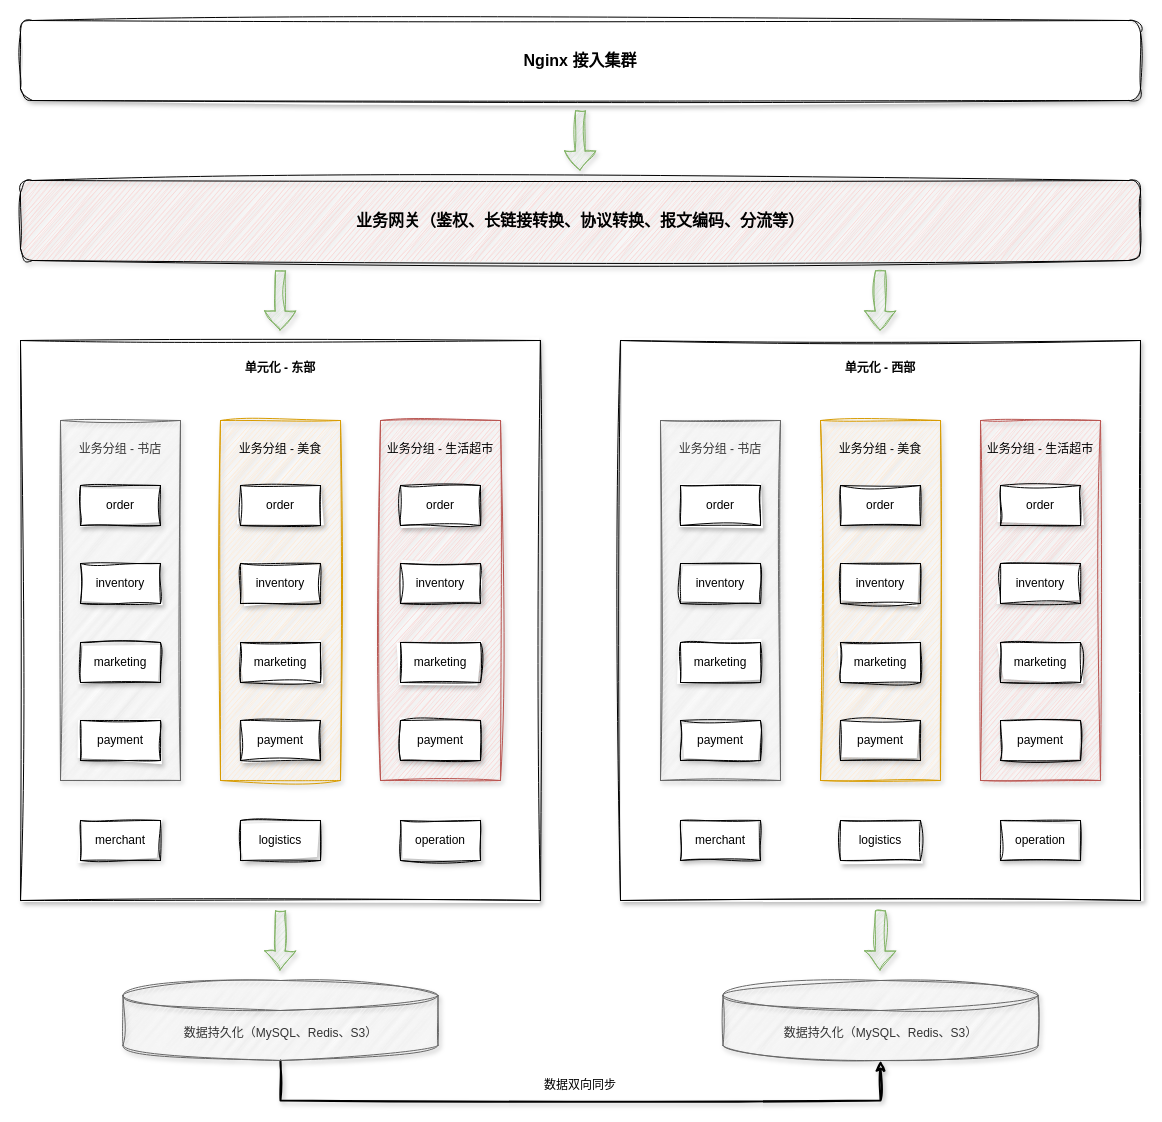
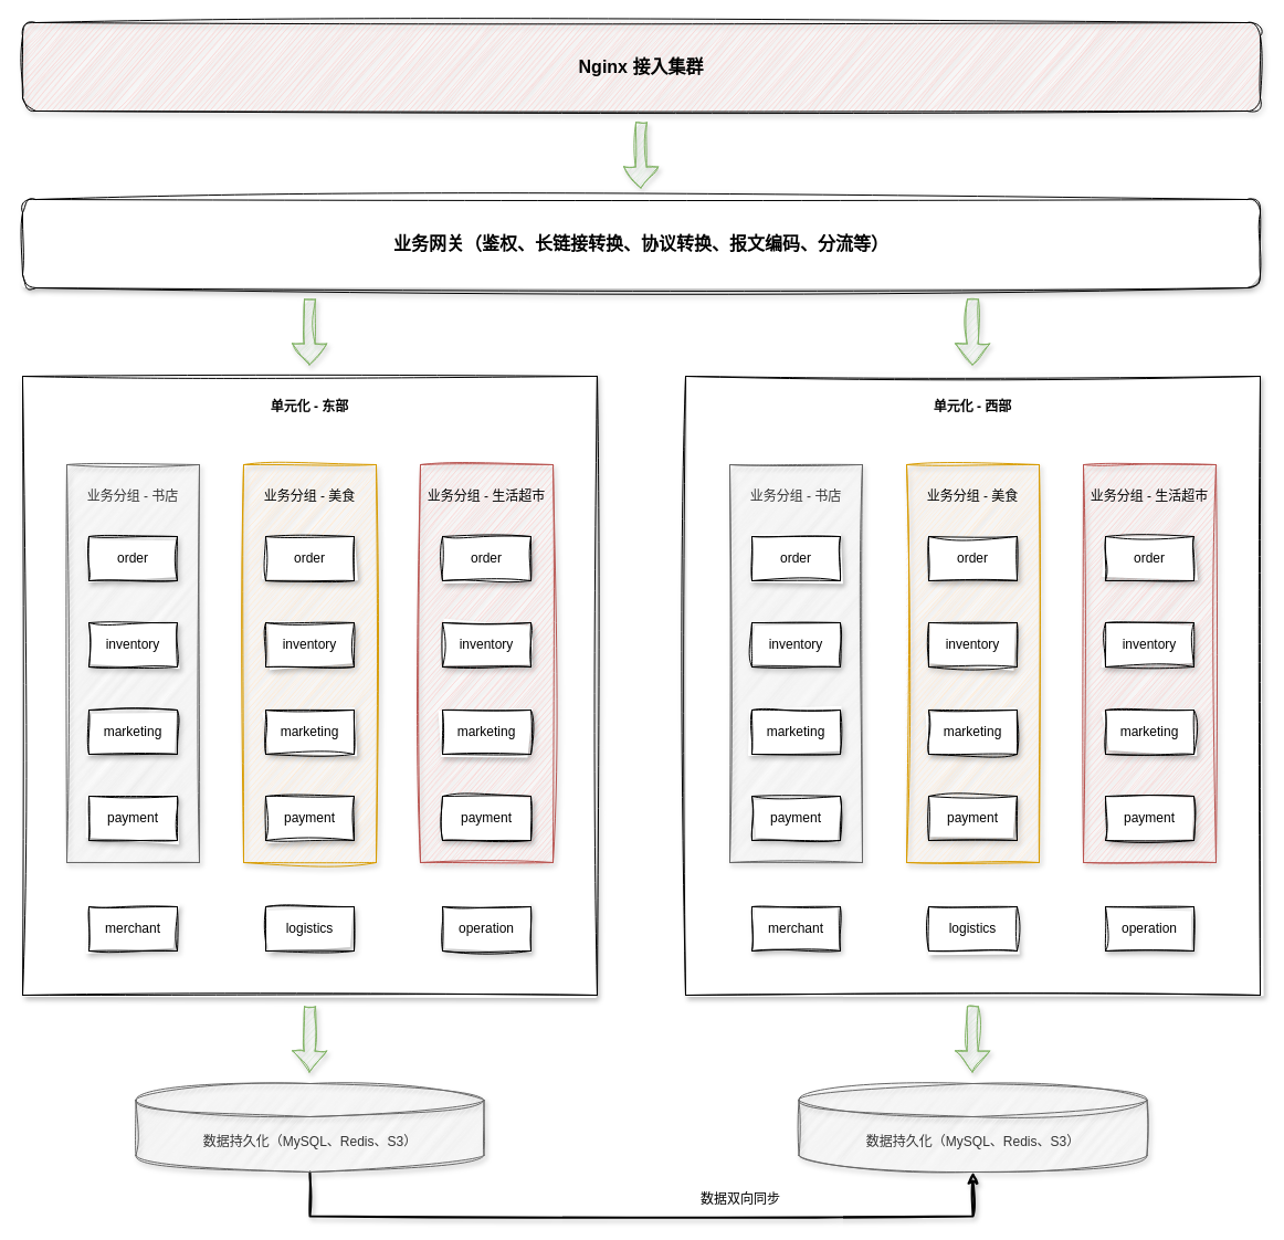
  <mxCell id="0" />
  <mxCell id="1" parent="0" />
- <mxCell id="2" value="&lt;b&gt;&lt;font style=&quot;font-size: 16px;&quot;&gt;Nginx 接入集群&lt;/font&gt;&lt;/b&gt;" style="rounded=1;whiteSpace=wrap;html=1;sketch=1;curveFitting=1;jiggle=2;shadow=1;" parent="1" vertex="1"><mxGeometry x="20" y="20" width="1120" height="80" as="geometry" /></mxCell>
+ <mxCell id="2" value="&lt;b&gt;&lt;font style=&quot;font-size: 16px;&quot;&gt;Nginx 接入集群&lt;/font&gt;&lt;/b&gt;" style="rounded=1;whiteSpace=wrap;html=1;sketch=1;curveFitting=1;jiggle=2;shadow=1;fillColor=#f8cecc;" parent="1" vertex="1"><mxGeometry x="20" y="20" width="1120" height="80" as="geometry" /></mxCell>
  <mxCell id="3" value="&lt;b&gt;单元化 - 东部&lt;br&gt;&lt;br&gt;&lt;br&gt;&lt;br&gt;&lt;br&gt;&lt;br&gt;&lt;br&gt;&lt;br&gt;&lt;br&gt;&lt;br&gt;&lt;br&gt;&lt;br&gt;&lt;br&gt;&lt;br&gt;&lt;br&gt;&lt;br&gt;&lt;br&gt;&lt;br&gt;&lt;br&gt;&lt;br&gt;&lt;br&gt;&lt;br&gt;&lt;br&gt;&lt;br&gt;&lt;br&gt;&lt;br&gt;&lt;br&gt;&lt;br&gt;&lt;br&gt;&lt;br&gt;&lt;br&gt;&lt;br&gt;&lt;br&gt;&lt;br&gt;&lt;br&gt;&lt;br&gt;&lt;/b&gt;" style="rounded=0;whiteSpace=wrap;html=1;sketch=1;curveFitting=1;jiggle=2;shadow=1;" parent="1" vertex="1"><mxGeometry x="20" y="340" width="520" height="560" as="geometry" /></mxCell>
  <mxCell id="4" value="业务分组 - 书店&lt;br&gt;&lt;br&gt;&lt;br&gt;&lt;br&gt;&lt;br&gt;&lt;br&gt;&lt;br&gt;&lt;br&gt;&lt;br&gt;&lt;br&gt;&lt;br&gt;&lt;br&gt;&lt;br&gt;&lt;br&gt;&lt;br&gt;&lt;br&gt;&lt;br&gt;&lt;br&gt;&lt;br&gt;&lt;br&gt;&lt;br&gt;&lt;br&gt;" style="rounded=0;whiteSpace=wrap;html=1;fillColor=#f5f5f5;fontColor=#333333;strokeColor=#666666;sketch=1;curveFitting=1;jiggle=2;shadow=1;" parent="1" vertex="1"><mxGeometry x="60" y="420" width="120" height="360" as="geometry" /></mxCell>
  <mxCell id="5" value="order" style="rounded=0;whiteSpace=wrap;html=1;sketch=1;curveFitting=1;jiggle=2;shadow=1;" parent="1" vertex="1"><mxGeometry x="80" y="485" width="80" height="40" as="geometry" /></mxCell>
  <mxCell id="6" value="inventory" style="rounded=0;whiteSpace=wrap;html=1;sketch=1;curveFitting=1;jiggle=2;shadow=1;" parent="1" vertex="1"><mxGeometry x="80" y="563" width="80" height="40" as="geometry" /></mxCell>
  <mxCell id="7" value="marketing" style="rounded=0;whiteSpace=wrap;html=1;sketch=1;curveFitting=1;jiggle=2;shadow=1;" parent="1" vertex="1"><mxGeometry x="80" y="642" width="80" height="40" as="geometry" /></mxCell>
  <mxCell id="8" value="payment" style="rounded=0;whiteSpace=wrap;html=1;sketch=1;curveFitting=1;jiggle=2;shadow=1;" parent="1" vertex="1"><mxGeometry x="80" y="720" width="80" height="40" as="geometry" /></mxCell>
  <mxCell id="9" value="业务分组 - 美食&lt;br&gt;&lt;br&gt;&lt;br&gt;&lt;br&gt;&lt;br&gt;&lt;br&gt;&lt;br&gt;&lt;br&gt;&lt;br&gt;&lt;br&gt;&lt;br&gt;&lt;br&gt;&lt;br&gt;&lt;br&gt;&lt;br&gt;&lt;br&gt;&lt;br&gt;&lt;br&gt;&lt;br&gt;&lt;br&gt;&lt;br&gt;&lt;br&gt;" style="rounded=0;whiteSpace=wrap;html=1;fillColor=#ffe6cc;strokeColor=#d79b00;sketch=1;curveFitting=1;jiggle=2;shadow=1;" parent="1" vertex="1"><mxGeometry x="220" y="420" width="120" height="360" as="geometry" /></mxCell>
  <mxCell id="10" value="order" style="rounded=0;whiteSpace=wrap;html=1;sketch=1;curveFitting=1;jiggle=2;shadow=1;" parent="1" vertex="1"><mxGeometry x="240" y="485" width="80" height="40" as="geometry" /></mxCell>
  <mxCell id="11" value="inventory" style="rounded=0;whiteSpace=wrap;html=1;sketch=1;curveFitting=1;jiggle=2;shadow=1;" parent="1" vertex="1"><mxGeometry x="240" y="563" width="80" height="40" as="geometry" /></mxCell>
  <mxCell id="12" value="marketing" style="rounded=0;whiteSpace=wrap;html=1;sketch=1;curveFitting=1;jiggle=2;shadow=1;" parent="1" vertex="1"><mxGeometry x="240" y="642" width="80" height="40" as="geometry" /></mxCell>
  <mxCell id="13" value="payment" style="rounded=0;whiteSpace=wrap;html=1;sketch=1;curveFitting=1;jiggle=2;shadow=1;" parent="1" vertex="1"><mxGeometry x="240" y="720" width="80" height="40" as="geometry" /></mxCell>
  <mxCell id="14" value="业务分组 - 生活超市&lt;br&gt;&lt;br&gt;&lt;br&gt;&lt;br&gt;&lt;br&gt;&lt;br&gt;&lt;br&gt;&lt;br&gt;&lt;br&gt;&lt;br&gt;&lt;br&gt;&lt;br&gt;&lt;br&gt;&lt;br&gt;&lt;br&gt;&lt;br&gt;&lt;br&gt;&lt;br&gt;&lt;br&gt;&lt;br&gt;&lt;br&gt;&lt;br&gt;" style="rounded=0;whiteSpace=wrap;html=1;fillColor=#f8cecc;strokeColor=#b85450;sketch=1;curveFitting=1;jiggle=2;shadow=1;" parent="1" vertex="1"><mxGeometry x="380" y="420" width="120" height="360" as="geometry" /></mxCell>
  <mxCell id="15" value="order" style="rounded=0;whiteSpace=wrap;html=1;sketch=1;curveFitting=1;jiggle=2;shadow=1;" parent="1" vertex="1"><mxGeometry x="400" y="485" width="80" height="40" as="geometry" /></mxCell>
  <mxCell id="16" value="inventory" style="rounded=0;whiteSpace=wrap;html=1;sketch=1;curveFitting=1;jiggle=2;shadow=1;" parent="1" vertex="1"><mxGeometry x="400" y="563" width="80" height="40" as="geometry" /></mxCell>
  <mxCell id="17" value="marketing" style="rounded=0;whiteSpace=wrap;html=1;sketch=1;curveFitting=1;jiggle=2;shadow=1;" parent="1" vertex="1"><mxGeometry x="400" y="642" width="80" height="40" as="geometry" /></mxCell>
  <mxCell id="18" value="payment" style="rounded=0;whiteSpace=wrap;html=1;sketch=1;curveFitting=1;jiggle=2;shadow=1;" parent="1" vertex="1"><mxGeometry x="400" y="720" width="80" height="40" as="geometry" /></mxCell>
  <mxCell id="19" value="merchant" style="rounded=0;whiteSpace=wrap;html=1;sketch=1;curveFitting=1;jiggle=2;shadow=1;" parent="1" vertex="1"><mxGeometry x="80" y="820" width="80" height="40" as="geometry" /></mxCell>
  <mxCell id="20" value="logistics" style="rounded=0;whiteSpace=wrap;html=1;sketch=1;curveFitting=1;jiggle=2;shadow=1;" parent="1" vertex="1"><mxGeometry x="240" y="820" width="80" height="40" as="geometry" /></mxCell>
  <mxCell id="21" value="operation" style="rounded=0;whiteSpace=wrap;html=1;sketch=1;curveFitting=1;jiggle=2;shadow=1;" parent="1" vertex="1"><mxGeometry x="400" y="820" width="80" height="40" as="geometry" /></mxCell>
  <mxCell id="22" style="edgeStyle=orthogonalEdgeStyle;rounded=0;orthogonalLoop=1;jettySize=auto;html=1;entryX=0.5;entryY=1;entryDx=0;entryDy=0;entryPerimeter=0;strokeWidth=2;sketch=1;curveFitting=1;jiggle=2;shadow=1;" parent="1" source="23" target="44" edge="1"><mxGeometry relative="1" as="geometry"><Array as="points"><mxPoint x="280" y="1100" /><mxPoint x="880" y="1100" /></Array></mxGeometry></mxCell>
  <mxCell id="23" value="数据持久化（MySQL、Redis、S3）" style="shape=cylinder3;whiteSpace=wrap;html=1;boundedLbl=1;backgroundOutline=1;size=15;sketch=1;curveFitting=1;jiggle=2;shadow=1;fillColor=#f5f5f5;fontColor=#333333;strokeColor=#666666;" parent="1" vertex="1"><mxGeometry x="122.5" y="980" width="315" height="80" as="geometry" /></mxCell>
  <mxCell id="24" value="&lt;b&gt;单元化 - 西部&lt;br&gt;&lt;br&gt;&lt;br&gt;&lt;br&gt;&lt;br&gt;&lt;br&gt;&lt;br&gt;&lt;br&gt;&lt;br&gt;&lt;br&gt;&lt;br&gt;&lt;br&gt;&lt;br&gt;&lt;br&gt;&lt;br&gt;&lt;br&gt;&lt;br&gt;&lt;br&gt;&lt;br&gt;&lt;br&gt;&lt;br&gt;&lt;br&gt;&lt;br&gt;&lt;br&gt;&lt;br&gt;&lt;br&gt;&lt;br&gt;&lt;br&gt;&lt;br&gt;&lt;br&gt;&lt;br&gt;&lt;br&gt;&lt;br&gt;&lt;br&gt;&lt;br&gt;&lt;br&gt;&lt;/b&gt;" style="rounded=0;whiteSpace=wrap;html=1;sketch=1;curveFitting=1;jiggle=2;shadow=1;" parent="1" vertex="1"><mxGeometry x="620" y="340" width="520" height="560" as="geometry" /></mxCell>
  <mxCell id="25" value="业务分组 - 书店&lt;br&gt;&lt;br&gt;&lt;br&gt;&lt;br&gt;&lt;br&gt;&lt;br&gt;&lt;br&gt;&lt;br&gt;&lt;br&gt;&lt;br&gt;&lt;br&gt;&lt;br&gt;&lt;br&gt;&lt;br&gt;&lt;br&gt;&lt;br&gt;&lt;br&gt;&lt;br&gt;&lt;br&gt;&lt;br&gt;&lt;br&gt;&lt;br&gt;" style="rounded=0;whiteSpace=wrap;html=1;fillColor=#f5f5f5;fontColor=#333333;strokeColor=#666666;sketch=1;curveFitting=1;jiggle=2;shadow=1;" parent="1" vertex="1"><mxGeometry x="660" y="420" width="120" height="360" as="geometry" /></mxCell>
  <mxCell id="26" value="order" style="rounded=0;whiteSpace=wrap;html=1;sketch=1;curveFitting=1;jiggle=2;shadow=1;" parent="1" vertex="1"><mxGeometry x="680" y="485" width="80" height="40" as="geometry" /></mxCell>
  <mxCell id="27" value="inventory" style="rounded=0;whiteSpace=wrap;html=1;sketch=1;curveFitting=1;jiggle=2;shadow=1;" parent="1" vertex="1"><mxGeometry x="680" y="563" width="80" height="40" as="geometry" /></mxCell>
  <mxCell id="28" value="marketing" style="rounded=0;whiteSpace=wrap;html=1;sketch=1;curveFitting=1;jiggle=2;shadow=1;" parent="1" vertex="1"><mxGeometry x="680" y="642" width="80" height="40" as="geometry" /></mxCell>
  <mxCell id="29" value="payment" style="rounded=0;whiteSpace=wrap;html=1;sketch=1;curveFitting=1;jiggle=2;shadow=1;" parent="1" vertex="1"><mxGeometry x="680" y="720" width="80" height="40" as="geometry" /></mxCell>
  <mxCell id="30" value="业务分组 - 美食&lt;br&gt;&lt;br&gt;&lt;br&gt;&lt;br&gt;&lt;br&gt;&lt;br&gt;&lt;br&gt;&lt;br&gt;&lt;br&gt;&lt;br&gt;&lt;br&gt;&lt;br&gt;&lt;br&gt;&lt;br&gt;&lt;br&gt;&lt;br&gt;&lt;br&gt;&lt;br&gt;&lt;br&gt;&lt;br&gt;&lt;br&gt;&lt;br&gt;" style="rounded=0;whiteSpace=wrap;html=1;fillColor=#ffe6cc;strokeColor=#d79b00;sketch=1;curveFitting=1;jiggle=2;shadow=1;" parent="1" vertex="1"><mxGeometry x="820" y="420" width="120" height="360" as="geometry" /></mxCell>
  <mxCell id="31" value="order" style="rounded=0;whiteSpace=wrap;html=1;sketch=1;curveFitting=1;jiggle=2;shadow=1;" parent="1" vertex="1"><mxGeometry x="840" y="485" width="80" height="40" as="geometry" /></mxCell>
  <mxCell id="32" value="inventory" style="rounded=0;whiteSpace=wrap;html=1;sketch=1;curveFitting=1;jiggle=2;shadow=1;" parent="1" vertex="1"><mxGeometry x="840" y="563" width="80" height="40" as="geometry" /></mxCell>
  <mxCell id="33" value="marketing" style="rounded=0;whiteSpace=wrap;html=1;sketch=1;curveFitting=1;jiggle=2;shadow=1;" parent="1" vertex="1"><mxGeometry x="840" y="642" width="80" height="40" as="geometry" /></mxCell>
  <mxCell id="34" value="payment" style="rounded=0;whiteSpace=wrap;html=1;sketch=1;curveFitting=1;jiggle=2;shadow=1;" parent="1" vertex="1"><mxGeometry x="840" y="720" width="80" height="40" as="geometry" /></mxCell>
  <mxCell id="35" value="业务分组 - 生活超市&lt;br&gt;&lt;br&gt;&lt;br&gt;&lt;br&gt;&lt;br&gt;&lt;br&gt;&lt;br&gt;&lt;br&gt;&lt;br&gt;&lt;br&gt;&lt;br&gt;&lt;br&gt;&lt;br&gt;&lt;br&gt;&lt;br&gt;&lt;br&gt;&lt;br&gt;&lt;br&gt;&lt;br&gt;&lt;br&gt;&lt;br&gt;&lt;br&gt;" style="rounded=0;whiteSpace=wrap;html=1;fillColor=#f8cecc;strokeColor=#b85450;sketch=1;curveFitting=1;jiggle=2;shadow=1;" parent="1" vertex="1"><mxGeometry x="980" y="420" width="120" height="360" as="geometry" /></mxCell>
  <mxCell id="36" value="order" style="rounded=0;whiteSpace=wrap;html=1;sketch=1;curveFitting=1;jiggle=2;shadow=1;" parent="1" vertex="1"><mxGeometry x="1000" y="485" width="80" height="40" as="geometry" /></mxCell>
  <mxCell id="37" value="inventory" style="rounded=0;whiteSpace=wrap;html=1;sketch=1;curveFitting=1;jiggle=2;shadow=1;" parent="1" vertex="1"><mxGeometry x="1000" y="563" width="80" height="40" as="geometry" /></mxCell>
  <mxCell id="38" value="marketing" style="rounded=0;whiteSpace=wrap;html=1;sketch=1;curveFitting=1;jiggle=2;shadow=1;" parent="1" vertex="1"><mxGeometry x="1000" y="642" width="80" height="40" as="geometry" /></mxCell>
  <mxCell id="39" value="payment" style="rounded=0;whiteSpace=wrap;html=1;sketch=1;curveFitting=1;jiggle=2;shadow=1;" parent="1" vertex="1"><mxGeometry x="1000" y="720" width="80" height="40" as="geometry" /></mxCell>
  <mxCell id="40" value="merchant" style="rounded=0;whiteSpace=wrap;html=1;sketch=1;curveFitting=1;jiggle=2;shadow=1;" parent="1" vertex="1"><mxGeometry x="680" y="820" width="80" height="40" as="geometry" /></mxCell>
  <mxCell id="41" value="logistics" style="rounded=0;whiteSpace=wrap;html=1;sketch=1;curveFitting=1;jiggle=2;shadow=1;" parent="1" vertex="1"><mxGeometry x="840" y="820" width="80" height="40" as="geometry" /></mxCell>
  <mxCell id="42" value="operation" style="rounded=0;whiteSpace=wrap;html=1;sketch=1;curveFitting=1;jiggle=2;shadow=1;" parent="1" vertex="1"><mxGeometry x="1000" y="820" width="80" height="40" as="geometry" /></mxCell>
- <mxCell id="43" value="&lt;span style=&quot;font-size: 16px;&quot;&gt;&lt;b&gt;业务网关（鉴权、长链接转换、协议转换、报文编码、分流等）&lt;/b&gt;&lt;/span&gt;" style="rounded=1;whiteSpace=wrap;html=1;sketch=1;curveFitting=1;jiggle=2;shadow=1;fillColor=#f8cecc;" parent="1" vertex="1"><mxGeometry x="20" y="180" width="1120" height="80" as="geometry" /></mxCell>
+ <mxCell id="43" value="&lt;span style=&quot;font-size: 16px;&quot;&gt;&lt;b&gt;业务网关（鉴权、长链接转换、协议转换、报文编码、分流等）&lt;/b&gt;&lt;/span&gt;" style="rounded=1;whiteSpace=wrap;html=1;sketch=1;curveFitting=1;jiggle=2;shadow=1;" parent="1" vertex="1"><mxGeometry x="20" y="180" width="1120" height="80" as="geometry" /></mxCell>
  <mxCell id="44" value="数据持久化（MySQL、Redis、S3）" style="shape=cylinder3;whiteSpace=wrap;html=1;boundedLbl=1;backgroundOutline=1;size=15;sketch=1;curveFitting=1;jiggle=2;shadow=1;fillColor=#f5f5f5;fontColor=#333333;strokeColor=#666666;" parent="1" vertex="1"><mxGeometry x="722.5" y="980" width="315" height="80" as="geometry" /></mxCell>
- <mxCell id="45" value="数据双向同步" style="text;html=1;strokeColor=none;fillColor=none;align=center;verticalAlign=middle;whiteSpace=wrap;rounded=0;sketch=1;curveFitting=1;jiggle=2;shadow=1;" parent="1" vertex="1"><mxGeometry x="500" y="1070" width="160" height="30" as="geometry" /></mxCell>
+ <mxCell id="45" value="数据双向同步" style="text;html=1;strokeColor=none;fillColor=none;align=center;verticalAlign=middle;whiteSpace=wrap;rounded=0;sketch=1;curveFitting=1;jiggle=2;shadow=1;" parent="1" vertex="1"><mxGeometry x="590" y="1070" width="160" height="30" as="geometry" /></mxCell>
  <mxCell id="46" value="" style="shape=flexArrow;endArrow=classic;html=1;rounded=0;fillColor=#d5e8d4;strokeColor=#82b366;sketch=1;curveFitting=1;jiggle=2;shadow=1;" parent="1" edge="1"><mxGeometry width="50" height="50" relative="1" as="geometry"><mxPoint x="280" y="270" as="sourcePoint" /><mxPoint x="279.5" y="330" as="targetPoint" /></mxGeometry></mxCell>
  <mxCell id="47" value="" style="shape=flexArrow;endArrow=classic;html=1;rounded=0;fillColor=#d5e8d4;strokeColor=#82b366;sketch=1;curveFitting=1;jiggle=2;shadow=1;" parent="1" edge="1"><mxGeometry width="50" height="50" relative="1" as="geometry"><mxPoint x="880" y="270" as="sourcePoint" /><mxPoint x="879.5" y="330" as="targetPoint" /></mxGeometry></mxCell>
  <mxCell id="48" value="" style="shape=flexArrow;endArrow=classic;html=1;rounded=0;fillColor=#d5e8d4;strokeColor=#82b366;sketch=1;curveFitting=1;jiggle=2;shadow=1;" parent="1" edge="1"><mxGeometry width="50" height="50" relative="1" as="geometry"><mxPoint x="580" y="110" as="sourcePoint" /><mxPoint x="579.5" y="170" as="targetPoint" /></mxGeometry></mxCell>
  <mxCell id="49" value="" style="shape=flexArrow;endArrow=classic;html=1;rounded=0;fillColor=#d5e8d4;strokeColor=#82b366;sketch=1;curveFitting=1;jiggle=2;shadow=1;" parent="1" edge="1"><mxGeometry width="50" height="50" relative="1" as="geometry"><mxPoint x="280" y="910" as="sourcePoint" /><mxPoint x="279.5" y="970" as="targetPoint" /></mxGeometry></mxCell>
  <mxCell id="50" value="" style="shape=flexArrow;endArrow=classic;html=1;rounded=0;fillColor=#d5e8d4;strokeColor=#82b366;sketch=1;curveFitting=1;jiggle=2;shadow=1;" parent="1" edge="1"><mxGeometry width="50" height="50" relative="1" as="geometry"><mxPoint x="880" y="910" as="sourcePoint" /><mxPoint x="879.5" y="970" as="targetPoint" /></mxGeometry></mxCell>
